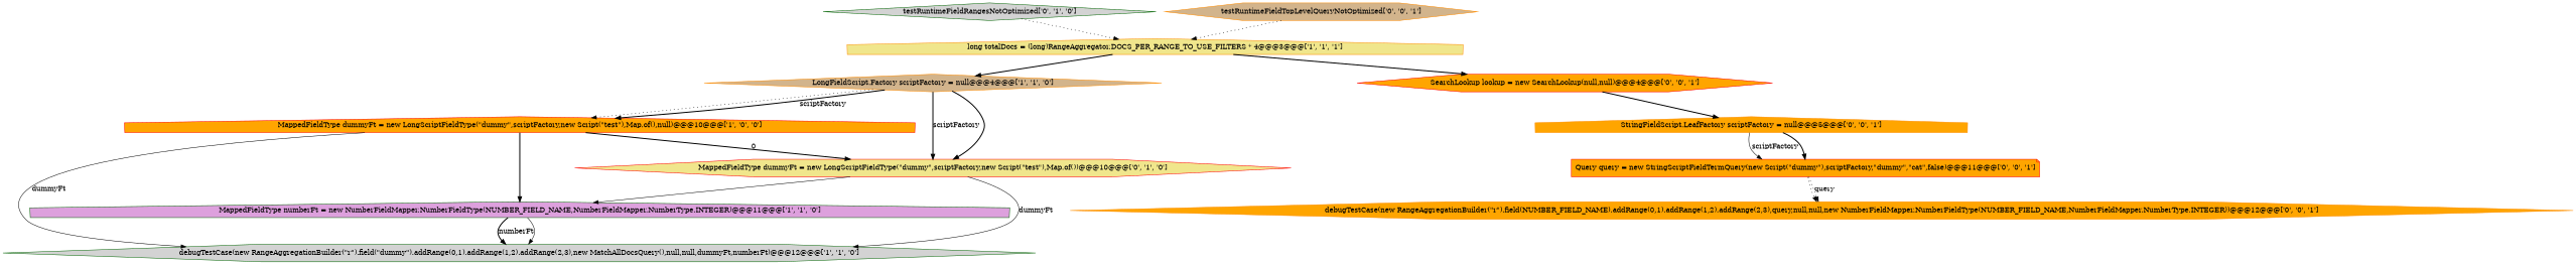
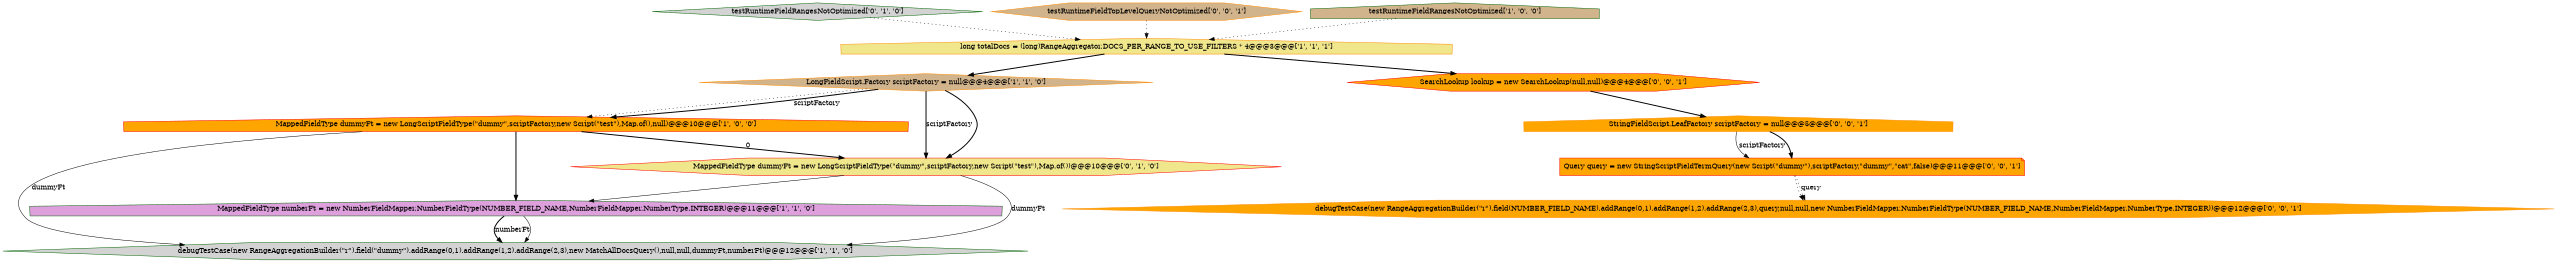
  digraph {
    node [fillcolor=orange shape=hexagon style=filled color=darkorange]
    edge [style=bold]
    n1 [fillcolor=lightgrey label="debugTestCase(new RangeAggregationBuilder(\"r\").field(\"dummy\").addRange(0,1).addRange(1,2).addRange(2,3),new MatchAllDocsQuery(),null,null,dummyFt,numberFt)@@@12@@@['1', '1', '0']" color=darkgreen]
    n2 [fillcolor=lightgrey label="testRuntimeFieldRangesNotOptimized['0', '1', '0']" shape=diamond color=darkgreen]
    n3 [fillcolor=khaki label="long totalDocs = (long)RangeAggregator.DOCS_PER_RANGE_TO_USE_FILTERS * 4@@@3@@@['1', '1', '1']" shape=house]
    n4 [label="Query query = new StringScriptFieldTermQuery(new Script(\"dummy\"),scriptFactory,\"dummy\",\"cat\",false)@@@11@@@['0', '0', '1']" shape=note color=red]
    n5 [label="debugTestCase(new RangeAggregationBuilder(\"r\").field(NUMBER_FIELD_NAME).addRange(0,1).addRange(1,2).addRange(2,3),query,null,null,new NumberFieldMapper.NumberFieldType(NUMBER_FIELD_NAME,NumberFieldMapper.NumberType.INTEGER))@@@12@@@['0', '0', '1']"]
    n6 [fillcolor=tan label="testRuntimeFieldTopLevelQueryNotOptimized['0', '0', '1']"]
    n7 [fillcolor=tan label="LongFieldScript.Factory scriptFactory = null@@@4@@@['1', '1', '0']" shape=diamond]
    n8 [fillcolor=khaki label="MappedFieldType dummyFt = new LongScriptFieldType(\"dummy\",scriptFactory,new Script(\"test\"),Map.of())@@@10@@@['0', '1', '0']" color=red]
    n9 [label="MappedFieldType dummyFt = new LongScriptFieldType(\"dummy\",scriptFactory,new Script(\"test\"),Map.of(),null)@@@10@@@['1', '0', '0']" shape=house color=red]
    n10 [label="SearchLookup lookup = new SearchLookup(null,null)@@@4@@@['0', '0', '1']" color=red]
    n11 [label="StringFieldScript.LeafFactory scriptFactory = null@@@5@@@['0', '0', '1']" shape=house]
    n12 [fillcolor=plum label="MappedFieldType numberFt = new NumberFieldMapper.NumberFieldType(NUMBER_FIELD_NAME,NumberFieldMapper.NumberType.INTEGER)@@@11@@@['1', '1', '0']" shape=house color=darkgreen]
+   n13 [fillcolor=tan label="testRuntimeFieldRangesNotOptimized['1', '0', '0']" shape=house color=darkgreen]
    n2 -> n3 [style=dotted]
    n3 -> n7
    n3 -> n10
    n4 -> n5 [style=dotted]
    n4 -> n5 [label=query style=dotted]
    n6 -> n3 [style=dotted]
    n7 -> n8
    n7 -> n8 [label=scriptFactory]
    n7 -> n9 [style=dotted]
    n7 -> n9 [label=scriptFactory]
    n8 -> n1 [label=dummyFt style=solid]
    n8 -> n12 [style=solid]
    n9 -> n1 [label=dummyFt style=solid]
    n9 -> n8 [label=0]
    n9 -> n12
    n10 -> n11
    n11 -> n4 [label=scriptFactory style=solid]
    n11 -> n4
    n12 -> n1 [label=numberFt]
    n12 -> n1 [style=solid]
+   n13 -> n3 [style=dotted]
  }
